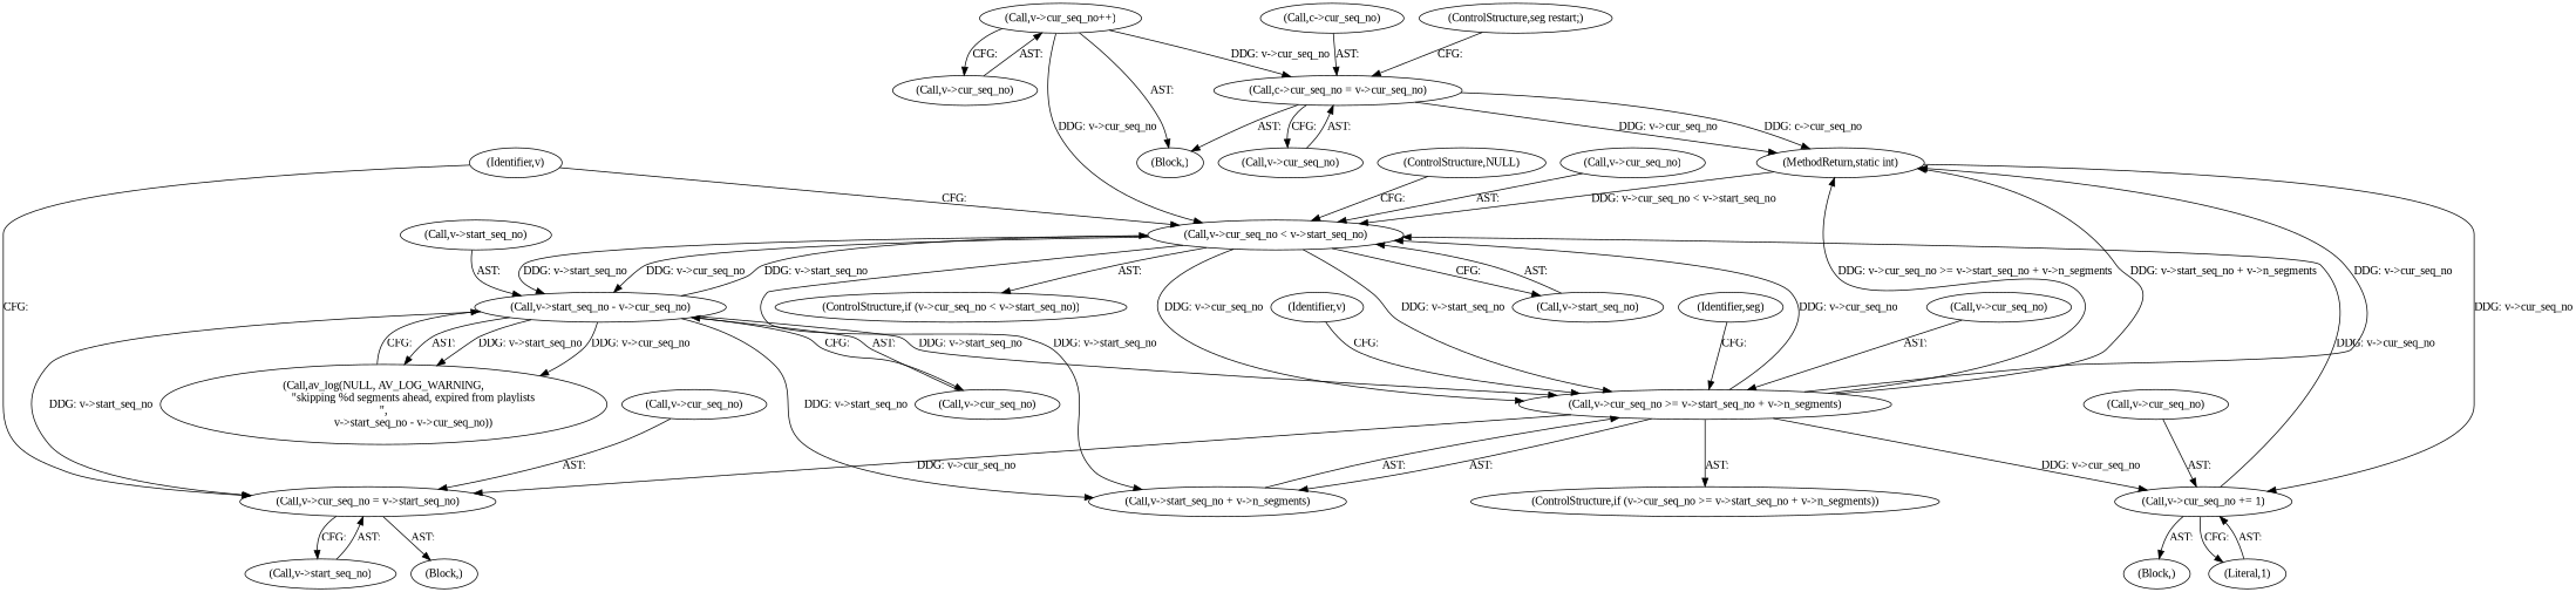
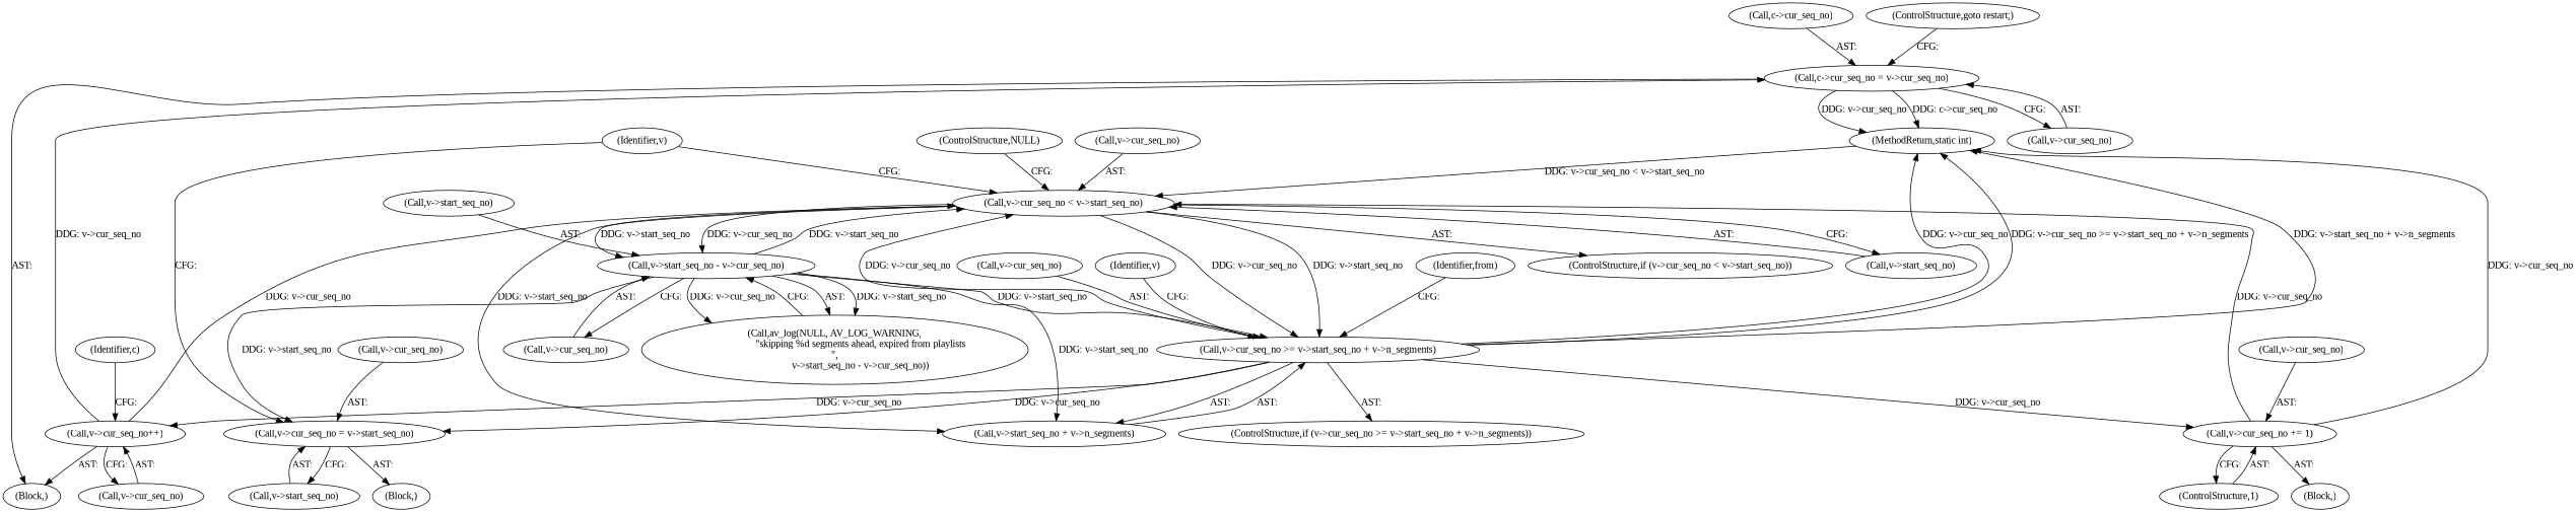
  digraph {
    fontname="Liberation Serif"
    node [fontname="Liberation Serif"]
    edge [fontname="Liberation Serif"]
    n1 [label="(Call,c->cur_seq_no = v->cur_seq_no)"]
    n2 [label="(MethodReturn,static int)"]
    n3 [label="(Block,)"]
    n4 [label="(Call,v->cur_seq_no)"]
    n5 [label="(Call,v->cur_seq_no < v->start_seq_no)"]
    n6 [label="(Call,v->cur_seq_no++)"]
    n7 [label="(Call,v->cur_seq_no)"]
    n8 [label="(Call,v->cur_seq_no >= v->start_seq_no + v->n_segments)"]
    n9 [label="(Call,v->start_seq_no + v->n_segments)"]
    n10 [label="(Call,v->start_seq_no - v->cur_seq_no)"]
    n11 [label="(ControlStructure,if (v->cur_seq_no < v->start_seq_no))"]
    n12 [label="(Call,v->start_seq_no)"]
    n13 [label="(Call,v->cur_seq_no += 1)"]
    n14 [label="(ControlStructure,if (v->cur_seq_no >= v->start_seq_no + v->n_segments))"]
    n15 [label="(Call,v->cur_seq_no = v->start_seq_no)"]
    n16 [label="(Block,)"]
-   n17 [label="(Literal,1)"]
+   n17 [label="(ControlStructure,1)"]
    n18 [label="(Call,v->start_seq_no)"]
    n19 [label="(Block,)"]
    n20 [label="(Call,v->cur_seq_no)"]
    n21 [label="(Call,av_log(NULL, AV_LOG_WARNING,\n                   \"skipping %d segments ahead, expired from playlists\n\",\n                   v->start_seq_no - v->cur_seq_no))"]
    n22 [label="(ControlStructure,NULL)"]
+   n23 [label="(Identifier,c)"]
    n24 [label="(Call,c->cur_seq_no)"]
    n25 [label="(Call,v->cur_seq_no)"]
-   n26 [label="(ControlStructure,seg restart;)"]
+   n26 [label="(ControlStructure,goto restart;)"]
    n27 [label="(Identifier,v)"]
-   n28 [label="(Identifier,seg)"]
+   n28 [label="(Identifier,from)"]
    n29 [label="(Call,v->start_seq_no)"]
    n30 [label="(Call,v->cur_seq_no)"]
    n31 [label="(Call,v->cur_seq_no)"]
    n32 [label="(Call,v->cur_seq_no)"]
    n33 [label="(Identifier,v)"]
    n1 -> n2 [label="DDG: v->cur_seq_no"]
    n1 -> n2 [label="DDG: c->cur_seq_no"]
    n1 -> n3 [label="AST: "]
    n1 -> n4 [label="CFG: "]
    n2 -> n5 [label="DDG: v->cur_seq_no < v->start_seq_no"]
    n4 -> n1 [label="AST: "]
    n5 -> n8 [label="DDG: v->cur_seq_no"]
    n5 -> n8 [label="DDG: v->start_seq_no"]
    n5 -> n9 [label="DDG: v->start_seq_no"]
    n5 -> n10 [label="DDG: v->start_seq_no"]
    n5 -> n10 [label="DDG: v->cur_seq_no"]
    n5 -> n11 [label="AST: "]
    n5 -> n12 [label="CFG: "]
    n6 -> n1 [label="DDG: v->cur_seq_no"]
    n6 -> n3 [label="AST: "]
    n6 -> n5 [label="DDG: v->cur_seq_no"]
    n6 -> n7 [label="CFG: "]
    n7 -> n6 [label="AST: "]
    n8 -> n2 [label="DDG: v->start_seq_no + v->n_segments"]
    n8 -> n2 [label="DDG: v->cur_seq_no"]
    n8 -> n2 [label="DDG: v->cur_seq_no >= v->start_seq_no + v->n_segments"]
    n8 -> n5 [label="DDG: v->cur_seq_no"]
+   n8 -> n6 [label="DDG: v->cur_seq_no"]
    n8 -> n9 [label="AST: "]
    n8 -> n13 [label="DDG: v->cur_seq_no"]
    n8 -> n14 [label="AST: "]
    n8 -> n15 [label="DDG: v->cur_seq_no"]
    n9 -> n8 [label="AST: "]
    n10 -> n5 [label="DDG: v->start_seq_no"]
    n10 -> n8 [label="DDG: v->start_seq_no"]
    n10 -> n9 [label="DDG: v->start_seq_no"]
    n10 -> n15 [label="DDG: v->start_seq_no"]
    n10 -> n20 [label="CFG: "]
    n10 -> n21 [label="AST: "]
    n10 -> n21 [label="DDG: v->start_seq_no"]
    n10 -> n21 [label="DDG: v->cur_seq_no"]
    n12 -> n5 [label="AST: "]
-   n2 -> n13 [label="DDG: v->cur_seq_no"]
+   n13 -> n2 [label="DDG: v->cur_seq_no"]
    n13 -> n5 [label="DDG: v->cur_seq_no"]
    n13 -> n16 [label="AST: "]
    n13 -> n17 [label="CFG: "]
    n15 -> n18 [label="CFG: "]
    n15 -> n19 [label="AST: "]
    n17 -> n13 [label="AST: "]
    n18 -> n15 [label="AST: "]
    n20 -> n10 [label="AST: "]
    n21 -> n10 [label="CFG: "]
    n22 -> n5 [label="CFG: "]
+   n23 -> n6 [label="CFG: "]
    n24 -> n1 [label="AST: "]
    n25 -> n5 [label="AST: "]
    n26 -> n1 [label="CFG: "]
    n27 -> n5 [label="CFG: "]
    n27 -> n15 [label="CFG: "]
    n28 -> n8 [label="CFG: "]
    n29 -> n10 [label="AST: "]
    n30 -> n13 [label="AST: "]
    n31 -> n15 [label="AST: "]
    n32 -> n8 [label="AST: "]
    n33 -> n8 [label="CFG: "]
  }
